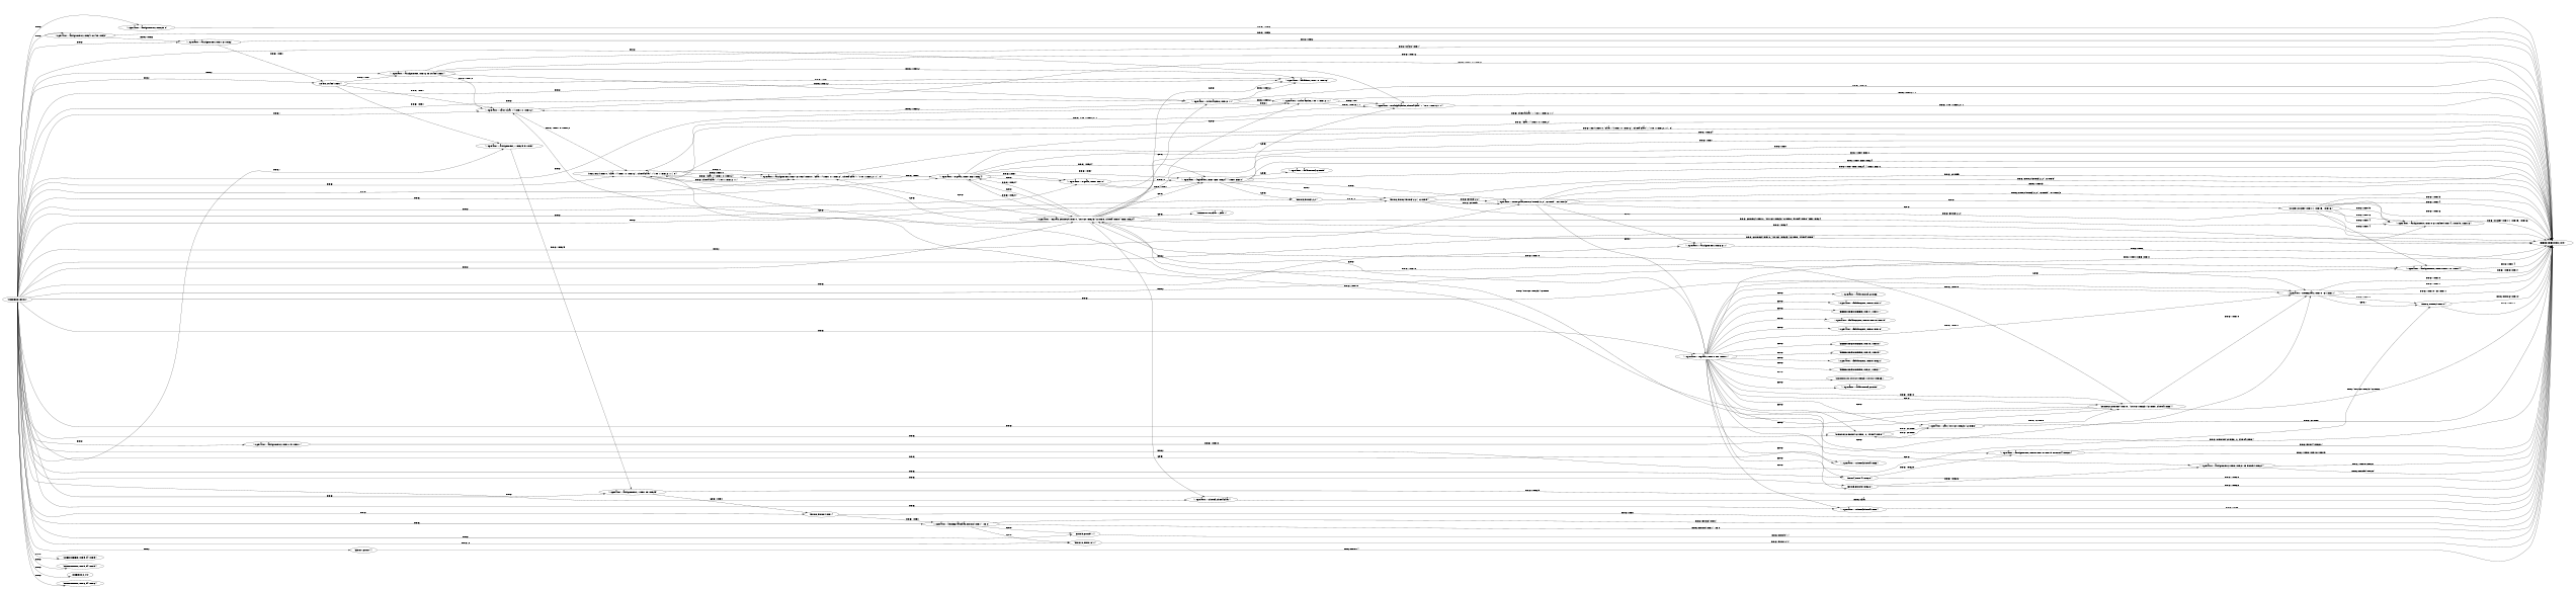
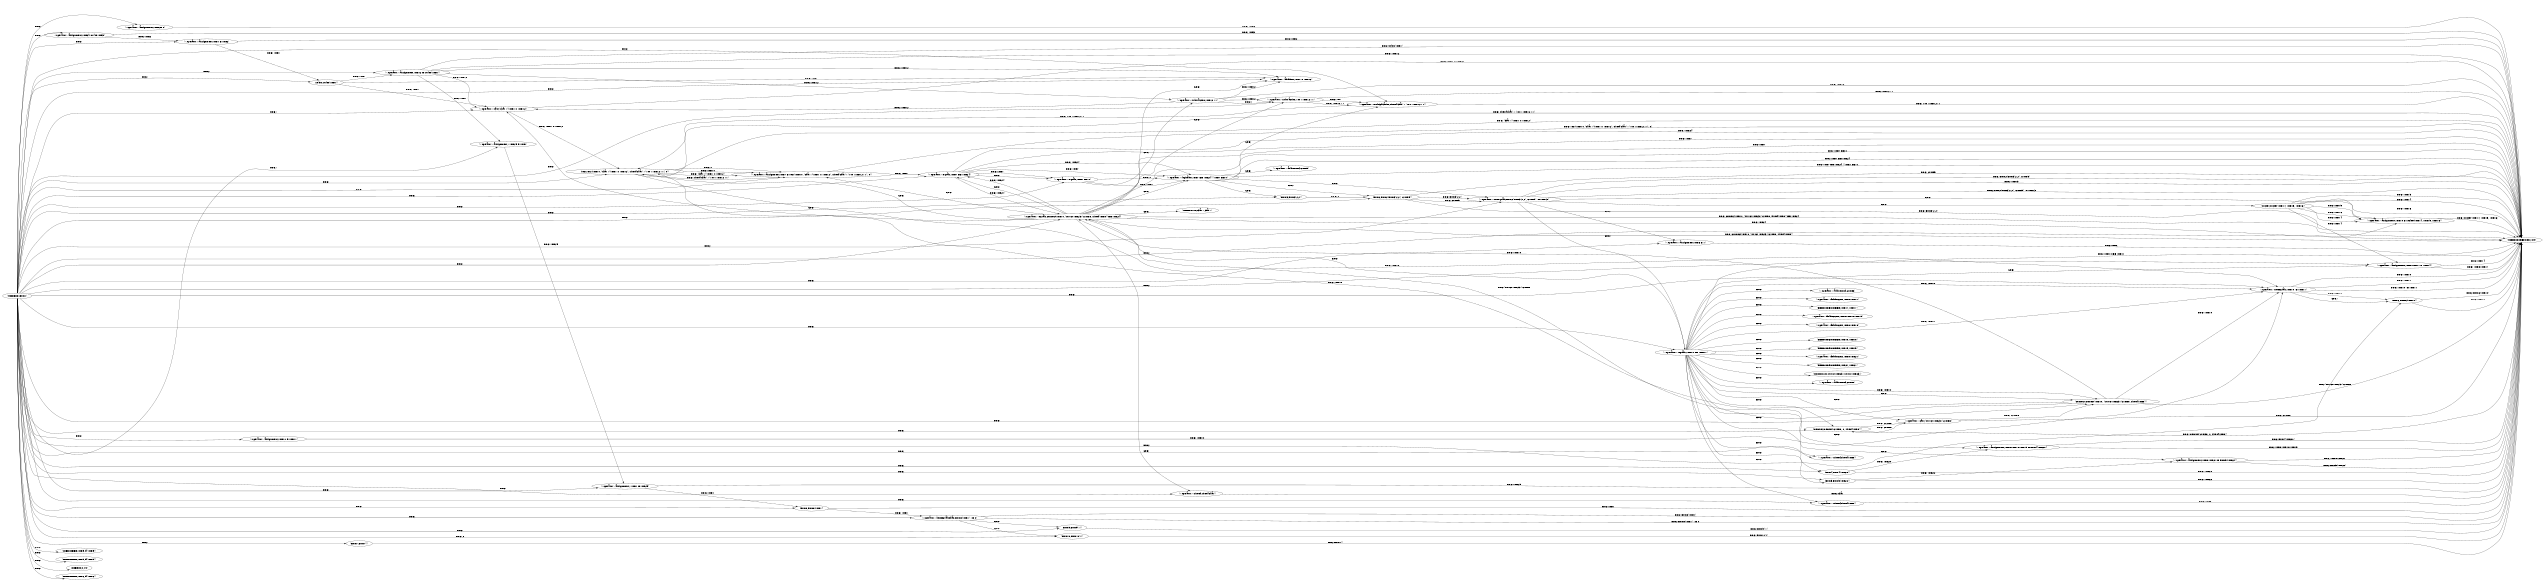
  digraph {
    rankdir=LR
    n1 [label="(METHOD,FUN1)"]
    n2 [label="(<operator>.assignment,VAR2[100] = VAR3)"]
    n3 [label="(<operator>.assignment,VAR1 = VAR2)"]
    n4 [label="(<operator>.assignment,VAR6 = 0)"]
    n5 [label="(<operator>.assignment,VAR10 = VAR11)"]
    n6 [label="(<operator>.assignment,VAR12 = strlen(VAR1))"]
    n7 [label="(strlen,strlen(VAR1))"]
    n8 [label="(<operator>.notEquals,FUN2(FUN3(2,2), &VAR5) != VAR13)"]
    n9 [label="(FUN3,FUN3(2,2))"]
    n10 [label="(<operator>.assignment,VAR6 = 1)"]
    n11 [label="(<operator>.assignment,VAR10 = socket(VAR14, VAR15, VAR16))"]
    n12 [label="(<operator>.equals,VAR10 == VAR11)"]
    n13 [label="(memset,memset(&VAR8, 0, sizeof(VAR8)))"]
    n14 [label="(<operator>.sizeOf,sizeof(VAR8))"]
    n15 [label="(<operator>.assignment,VAR8.VAR17 = VAR14)"]
    n16 [label="(FUN4,FUN4(VAR20))"]
    n17 [label="(FUN5,FUN5(VAR22))"]
    n18 [label="(<operator>.equals,connect(VAR10, (struct VAR23*)&VAR8, sizeof(VAR8)) == VAR24)"]
    n19 [label="(connect,connect(VAR10, (struct VAR23*)&VAR8, sizeof(VAR8)))"]
    n20 [label="(<operator>.sizeOf,sizeof(VAR8))"]
    n21 [label="(<operator>.assignment,VAR7 = recv(VAR10, (char *)(VAR1 + VAR12), sizeof(char) * (100 - VAR12 - 1), 0))"]
    n22 [label="(recv,recv(VAR10, (char *)(VAR1 + VAR12), sizeof(char) * (100 - VAR12 - 1), 0))"]
    n23 [label="(<operator>.cast,(char *)(VAR1 + VAR12))"]
    n24 [label="(<operator>.addition,VAR1 + VAR12)"]
    n25 [label="(<operator>.multiplication,sizeof(char) * (100 - VAR12 - 1))"]
    n26 [label="(<operator>.sizeOf,sizeof(char))"]
    n27 [label="(<operator>.subtraction,100 - VAR12 - 1)"]
    n28 [label="(<operator>.subtraction,VAR12 - 1)"]
    n29 [label="(<operator>.equals,VAR7 == VAR24)"]
    n30 [label="(<operator>.equals,VAR7 == 0)"]
    n31 [label="(IDENTIFIER,VAR9,if (VAR9))"]
    n32 [label="(IDENTIFIER,VAR9,if (VAR9))"]
    n33 [label="(LITERAL,0,do)"]
    n34 [label="(<operator>.notEquals,VAR10 != VAR11)"]
    n35 [label="(FUN6,FUN6(VAR10))"]
    n36 [label="(IDENTIFIER,VAR6,if (VAR6))"]
    n37 [label="(FUN7,FUN7())"]
    n38 [label="(<operator>.assignment,* VAR25 = VAR1)"]
    n39 [label="(<operator>.assignment,* VAR1 = VAR25)"]
    n40 [label="(<operator>.lessEqualsThan,FUN8(VAR1) <= 0)"]
    n41 [label="(FUN8,FUN8(VAR1))"]
    n42 [label="(FUN9,FUN9(\"\"))"]
    n43 [label="(FUN10,FUN10(1))"]
    n44 [label="(FUN2,FUN2(FUN3(2,2), &VAR5))"]
-   n45 [label="(FIELD_RETURN,void)"]
+   n45 [label="(METHOD_RETURN,void)"]
    n46 [label="(socket,socket(VAR14, VAR15, VAR16))"]
    n47 [label="(<operator>.assignment,VAR8.VAR18.VAR19 = FUN4(VAR20))"]
    n48 [label="(<operator>.assignment,VAR8.VAR21 = FUN5(VAR22))"]
    n49 [label="(<operator>.cast,(struct VAR23*)&VAR8)"]
    n50 [label="(<operator>.addressOf,&VAR8)"]
    n51 [label="(<operator>.fieldAccess,VAR8.VAR17)"]
    n52 [label="(FIELD_IDENTIFIER,VAR17,VAR17)"]
    n53 [label="(<operator>.fieldAccess,VAR8.VAR18.VAR19)"]
    n54 [label="(<operator>.fieldAccess,VAR8.VAR18)"]
    n55 [label="(FIELD_IDENTIFIER,VAR18,VAR18)"]
    n56 [label="(FIELD_IDENTIFIER,VAR19,VAR19)"]
    n57 [label="(<operator>.fieldAccess,VAR8.VAR21)"]
    n58 [label="(FIELD_IDENTIFIER,VAR27,VAR21)"]
    n59 [label="(UNKNOWN,struct VAR23*,struct VAR23*)"]
    n60 [label="(<operator>.addressOf,&VAR8)"]
    n61 [label="(<operator>.logicalOr,VAR7 == VAR24 || VAR7 == 0)"]
    n62 [label="(UNKNOWN,char *,char *)"]
    n63 [label="(<operator>.addressOf,&VAR5)"]
    n1 -> n2 [label="DDG: "]
    n1 -> n3 [label="DDG: "]
    n1 -> n4 [label="DDG: "]
    n1 -> n5 [label="DDG: "]
    n1 -> n6 [label="DDG: "]
    n1 -> n7 [label="DDG: "]
    n1 -> n8 [label="DDG: "]
    n1 -> n9 [label="DDG: "]
    n1 -> n10 [label="DDG: "]
    n1 -> n11 [label="DDG: "]
    n1 -> n12 [label="DDG: "]
    n1 -> n13 [label="DDG: "]
    n1 -> n14 [label="DDG: "]
    n1 -> n15 [label="DDG: "]
    n1 -> n16 [label="DDG: "]
    n1 -> n17 [label="DDG: "]
    n1 -> n18 [label="DDG: "]
    n1 -> n19 [label="DDG: "]
    n1 -> n20 [label="DDG: "]
    n1 -> n21 [label="DDG: "]
    n1 -> n22 [label="DDG: "]
    n1 -> n23 [label="DDG: "]
    n1 -> n24 [label="DDG: "]
    n1 -> n25 [label="DDG: "]
    n1 -> n26 [label="DDG: "]
    n1 -> n27 [label="DDG: "]
-   n1 -> n28 [label="DDG: "]
    n1 -> n29 [label="DDG: "]
    n1 -> n30 [label="DDG: "]
    n1 -> n31 [label="DDG: "]
    n1 -> n32 [label="DDG: "]
    n1 -> n33 [label="DDG: "]
    n1 -> n34 [label="DDG: "]
    n1 -> n35 [label="DDG: "]
    n1 -> n36 [label="DDG: "]
    n1 -> n37 [label="DDG: "]
    n1 -> n38 [label="DDG: "]
    n1 -> n39 [label="DDG: "]
    n1 -> n40 [label="DDG: "]
    n1 -> n41 [label="DDG: "]
    n1 -> n42 [label="DDG: "]
    n1 -> n43 [label="DDG: 2"]
    n1 -> n44 [label="DDG: "]
    n2 -> n3 [label="DDG: VAR2"]
    n2 -> n45 [label="DDG: VAR3"]
    n3 -> n7 [label="DDG: VAR1"]
    n3 -> n45 [label="DDG: VAR2"]
    n4 -> n45 [label="DDG: VAR6"]
    n5 -> n34 [label="DDG: VAR10"]
    n6 -> n23 [label="DDG: VAR12"]
    n6 -> n24 [label="DDG: VAR12"]
    n6 -> n28 [label="DDG: VAR12"]
    n6 -> n45 [label="DDG: strlen(VAR1)"]
    n6 -> n45 [label="DDG: VAR12"]
    n7 -> n6 [label="DDG: VAR1"]
    n7 -> n23 [label="DDG: VAR1"]
    n7 -> n24 [label="DDG: VAR1"]
-   n7 -> n38 [label="DDG: VAR1"]
+   n6 -> n38 [label="DDG: VAR1"]
    n8 -> n10 [label="CDG: "]
    n8 -> n11 [label="CDG: "]
    n8 -> n12 [label="CDG: "]
    n8 -> n45 [label="DDG: FUN2(FUN3(2,2), &VAR5)"]
    n8 -> n45 [label="DDG: VAR13"]
    n8 -> n45 [label="DDG: FUN2(FUN3(2,2), &VAR5) != VAR13"]
    n8 -> n46 [label="CDG: "]
    n9 -> n44 [label="DDG: 2"]
    n10 -> n45 [label="DDG: VAR6"]
    n11 -> n45 [label="DDG: socket(VAR14, VAR15, VAR16)"]
    n12 -> n13 [label="CDG: "]
    n12 -> n14 [label="CDG: "]
    n12 -> n15 [label="CDG: "]
    n12 -> n16 [label="CDG: "]
    n12 -> n17 [label="CDG: "]
    n12 -> n18 [label="CDG: "]
    n12 -> n19 [label="DDG: VAR10"]
    n12 -> n19 [label="CDG: "]
    n12 -> n20 [label="CDG: "]
    n12 -> n34 [label="DDG: VAR10"]
    n12 -> n34 [label="DDG: VAR11"]
    n12 -> n45 [label="DDG: VAR10 == VAR11"]
    n12 -> n47 [label="CDG: "]
    n12 -> n48 [label="CDG: "]
    n12 -> n49 [label="CDG: "]
    n12 -> n50 [label="CDG: "]
    n12 -> n51 [label="CDG: "]
    n12 -> n52 [label="CDG: "]
    n12 -> n53 [label="CDG: "]
    n12 -> n54 [label="CDG: "]
    n12 -> n55 [label="CDG: "]
    n12 -> n56 [label="CDG: "]
    n12 -> n57 [label="CDG: "]
    n12 -> n58 [label="CDG: "]
    n12 -> n59 [label="CDG: "]
    n12 -> n60 [label="CDG: "]
    n13 -> n45 [label="DDG: memset(&VAR8, 0, sizeof(VAR8))"]
    n13 -> n49 [label="DDG: &VAR8"]
    n15 -> n45 [label="DDG: VAR14"]
    n15 -> n45 [label="DDG: VAR8.VAR17"]
    n16 -> n45 [label="DDG: VAR20"]
    n16 -> n47 [label="DDG: VAR20"]
    n17 -> n45 [label="DDG: VAR22"]
    n17 -> n48 [label="DDG: VAR22"]
    n18 -> n21 [label="CDG: "]
    n18 -> n22 [label="CDG: "]
    n18 -> n23 [label="CDG: "]
    n18 -> n24 [label="CDG: "]
    n18 -> n25 [label="CDG: "]
    n18 -> n26 [label="CDG: "]
    n18 -> n27 [label="CDG: "]
    n18 -> n28 [label="CDG: "]
    n18 -> n29 [label="DDG: VAR24"]
    n18 -> n29 [label="CDG: "]
    n18 -> n45 [label="DDG: connect(VAR10, (struct VAR23*)&VAR8, sizeof(VAR8)) == VAR24"]
    n18 -> n45 [label="DDG: VAR24"]
    n18 -> n45 [label="DDG: connect(VAR10, (struct VAR23*)&VAR8, sizeof(VAR8))"]
    n18 -> n61 [label="CDG: "]
    n18 -> n62 [label="CDG: "]
    n19 -> n18 [label="DDG: VAR10"]
    n19 -> n18 [label="DDG: (struct VAR23*)&VAR8"]
    n19 -> n22 [label="DDG: VAR10"]
    n19 -> n34 [label="DDG: VAR10"]
    n19 -> n45 [label="DDG: (struct VAR23*)&VAR8"]
    n20 -> n45 [label="DDG: VAR8"]
    n21 -> n29 [label="DDG: VAR7"]
    n21 -> n45 [label="DDG: recv(VAR10, (char *)(VAR1 + VAR12), sizeof(char) * (100 - VAR12 - 1), 0)"]
    n22 -> n21 [label="DDG: VAR10"]
    n22 -> n21 [label="DDG: (char *)(VAR1 + VAR12)"]
    n22 -> n21 [label="DDG: sizeof(char) * (100 - VAR12 - 1)"]
    n22 -> n21 [label="DDG: 0"]
    n22 -> n34 [label="DDG: VAR10"]
    n22 -> n45 [label="DDG: sizeof(char) * (100 - VAR12 - 1)"]
    n22 -> n45 [label="DDG: (char *)(VAR1 + VAR12)"]
    n23 -> n22 [label="DDG: VAR1 + VAR12"]
    n23 -> n45 [label="DDG: VAR1 + VAR12"]
    n25 -> n22 [label="DDG: 100 - VAR12 - 1"]
    n25 -> n45 [label="DDG: 100 - VAR12 - 1"]
    n26 -> n45 [label="DDG: char"]
    n27 -> n25 [label="DDG: 100"]
    n27 -> n25 [label="DDG: VAR12 - 1"]
    n27 -> n45 [label="DDG: VAR12 - 1"]
    n28 -> n23 [label="DDG: VAR12"]
    n28 -> n24 [label="DDG: VAR12"]
    n28 -> n27 [label="DDG: VAR12"]
    n28 -> n27 [label="DDG: 1"]
    n28 -> n45 [label="DDG: VAR12"]
    n29 -> n18 [label="DDG: VAR24"]
    n29 -> n30 [label="DDG: VAR7"]
    n29 -> n30 [label="CDG: "]
    n29 -> n45 [label="DDG: VAR24"]
    n29 -> n45 [label="DDG: VAR7"]
    n29 -> n61 [label="DDG: VAR7"]
    n29 -> n61 [label="DDG: VAR24"]
    n30 -> n45 [label="DDG: VAR7"]
    n30 -> n61 [label="DDG: VAR7"]
    n30 -> n61 [label="DDG: 0"]
    n34 -> n35 [label="DDG: VAR10"]
    n34 -> n35 [label="CDG: "]
    n34 -> n45 [label="DDG: VAR10"]
    n34 -> n45 [label="DDG: VAR11"]
    n34 -> n45 [label="DDG: VAR10 != VAR11"]
    n35 -> n45 [label="DDG: VAR10"]
    n35 -> n45 [label="DDG: FUN6(VAR10)"]
    n37 -> n45 [label="DDG: FUN7()"]
    n38 -> n39 [label="DDG: VAR25"]
-   n39 -> n41 [label="CDG: VAR1"]
+   n39 -> n41 [label="DDG: VAR1"]
    n39 -> n45 [label="DDG: VAR25"]
    n40 -> n42 [label="CDG: "]
    n40 -> n43 [label="CDG: "]
    n40 -> n45 [label="DDG: FUN8(VAR1)"]
    n40 -> n45 [label="DDG: FUN8(VAR1) <= 0"]
    n41 -> n40 [label="DDG: VAR1"]
    n41 -> n45 [label="DDG: VAR1"]
    n42 -> n45 [label="DDG: FUN9(\"\")"]
    n43 -> n45 [label="DDG: FUN10(1)"]
    n44 -> n8 [label="DDG: FUN3(2,2)"]
    n44 -> n8 [label="DDG: &VAR5"]
    n44 -> n45 [label="DDG: FUN3(2,2)"]
    n44 -> n45 [label="DDG: &VAR5"]
    n46 -> n11 [label="DDG: VAR14"]
    n46 -> n11 [label="DDG: VAR15"]
    n46 -> n11 [label="DDG: VAR16"]
    n46 -> n15 [label="DDG: VAR14"]
    n46 -> n45 [label="DDG: VAR16"]
    n46 -> n45 [label="DDG: VAR15"]
    n46 -> n45 [label="DDG: VAR14"]
    n47 -> n45 [label="DDG: VAR8.VAR18.VAR19"]
    n47 -> n45 [label="DDG: FUN4(VAR20)"]
    n48 -> n45 [label="DDG: FUN5(VAR22)"]
    n48 -> n45 [label="DDG: VAR8.VAR21"]
    n49 -> n13 [label="DDG: &VAR8"]
    n49 -> n19 [label="DDG: &VAR8"]
    n49 -> n45 [label="DDG: &VAR8"]
    n61 -> n8 [label="CDG: "]
    n61 -> n9 [label="CDG: "]
    n61 -> n44 [label="CDG: "]
    n61 -> n45 [label="DDG: VAR7 == 0"]
    n61 -> n45 [label="DDG: VAR7 == VAR24"]
    n61 -> n45 [label="DDG: VAR7 == VAR24 || VAR7 == 0"]
    n61 -> n63 [label="CDG: "]
  }
